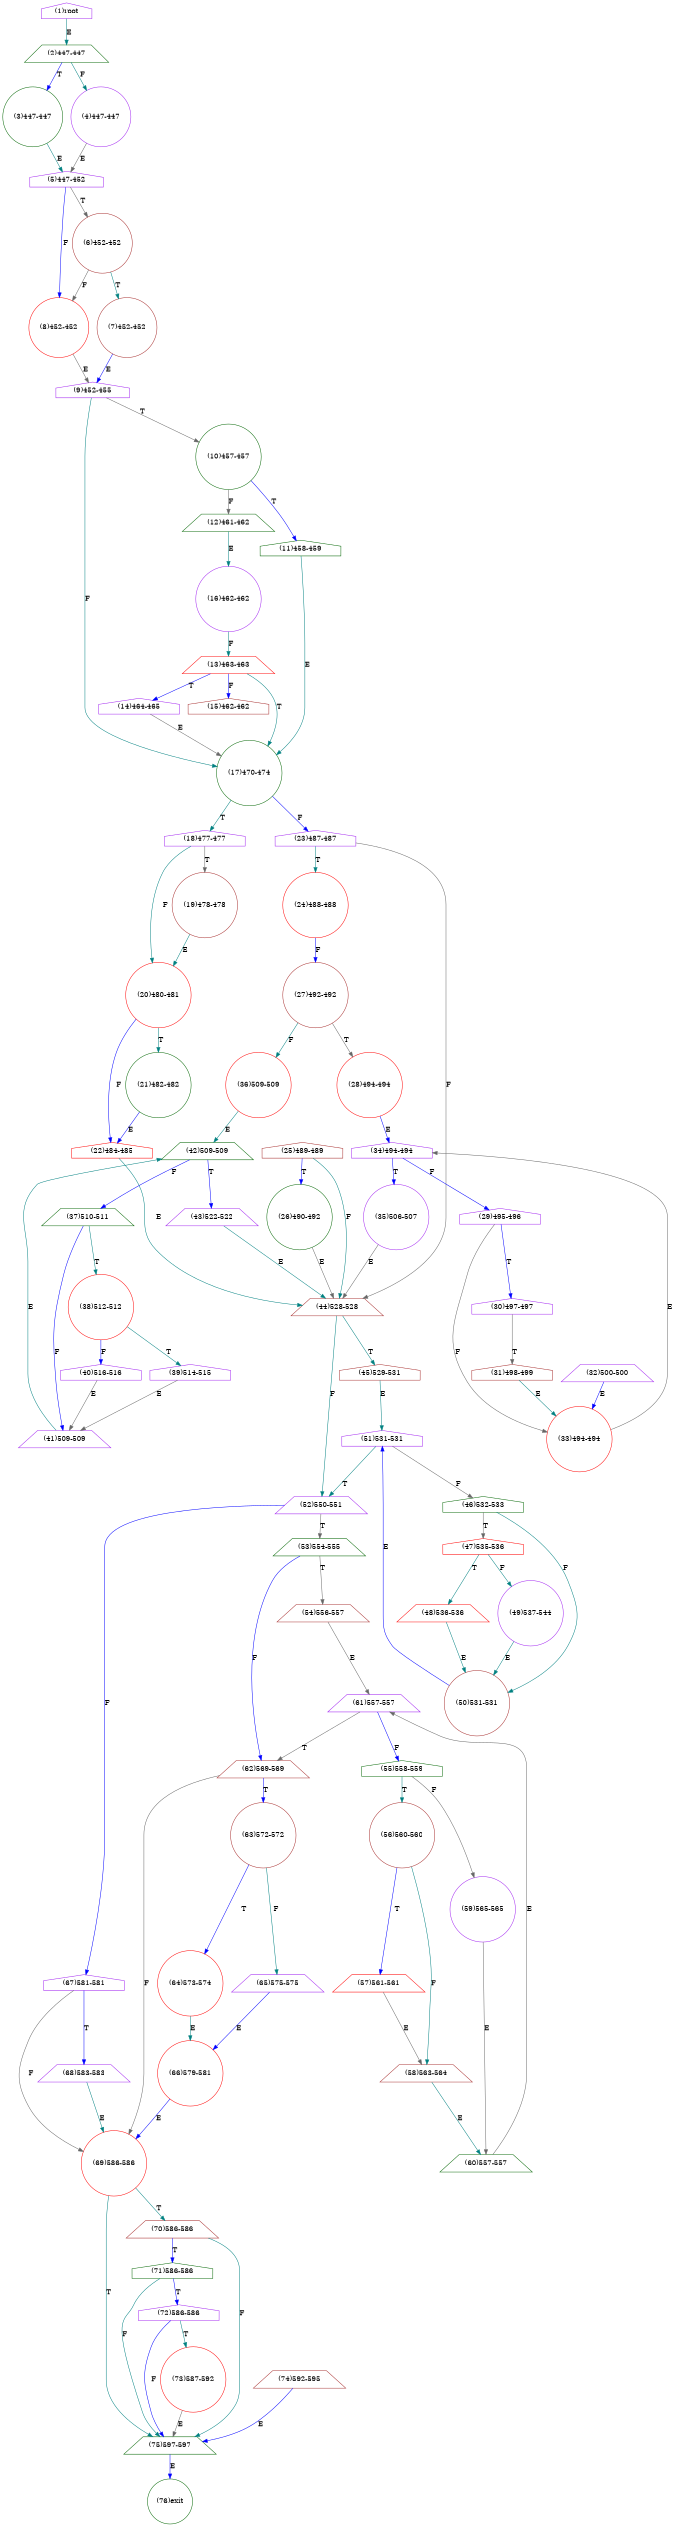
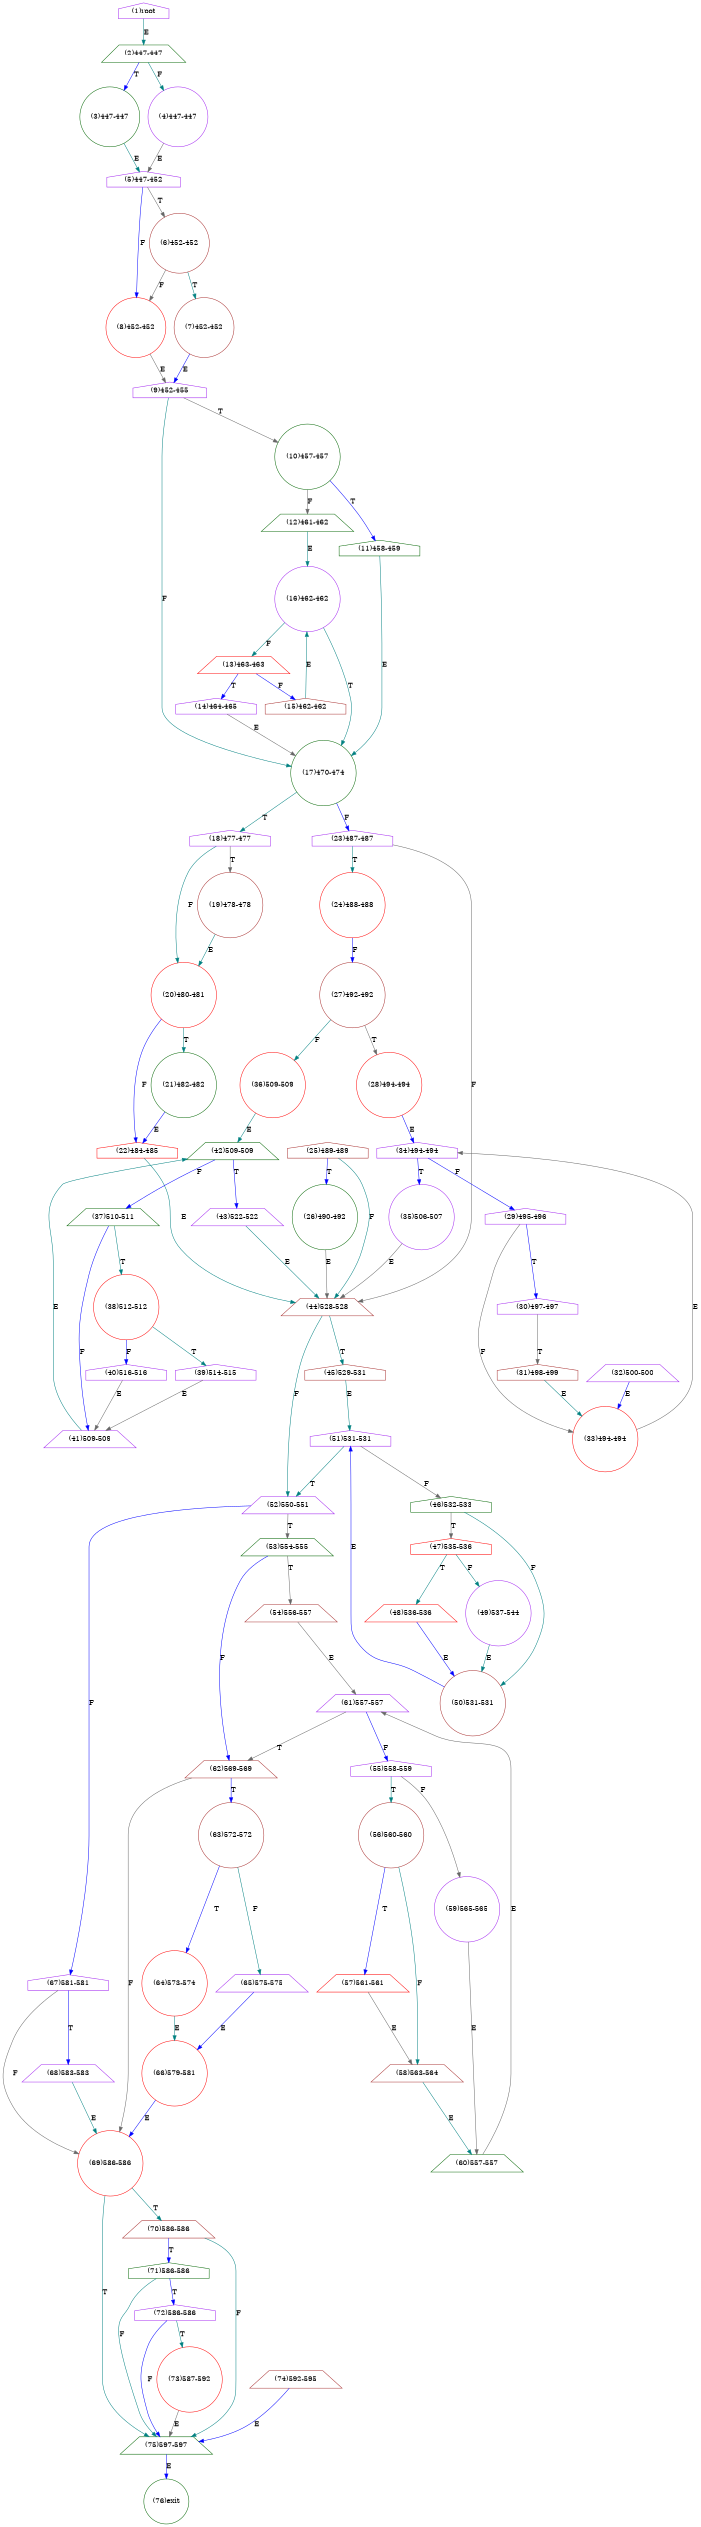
  digraph {
    node [color=purple shape=circle]
    edge [color=teal]
    n1 [label="(1)root" shape=house]
    n2 [color=darkgreen label="(2)447-447" shape=trapezium]
    n3 [color=darkgreen label="(3)447-447"]
    n4 [label="(4)447-447"]
    n5 [label="(5)447-452" shape=house]
    n6 [color=brown label="(6)452-452"]
    n7 [color=red label="(8)452-452"]
    n8 [color=brown label="(7)452-452"]
    n9 [label="(9)452-455" shape=house]
    n10 [color=darkgreen label="(10)457-457"]
    n11 [color=darkgreen label="(17)470-474"]
    n12 [color=darkgreen label="(11)458-459" shape=house]
    n13 [color=darkgreen label="(12)461-462" shape=trapezium]
    n14 [label="(18)477-477" shape=house]
    n15 [label="(23)487-487" shape=house]
    n16 [label="(16)462-462"]
    n17 [color=red label="(13)463-463" shape=trapezium]
    n18 [label="(14)464-465" shape=house]
    n19 [color=brown label="(15)462-462" shape=house]
    n20 [color=brown label="(19)478-478"]
    n21 [color=red label="(20)480-481"]
    n22 [color=red label="(24)488-488"]
    n23 [color=brown label="(44)528-528" shape=trapezium]
    n24 [color=darkgreen label="(21)482-482"]
    n25 [color=red label="(22)484-485" shape=house]
    n26 [color=brown label="(27)492-492"]
    n27 [color=brown label="(45)529-531" shape=house]
    n28 [label="(52)550-551" shape=trapezium]
    n29 [color=brown label="(25)489-489" shape=house]
    n30 [color=darkgreen label="(26)490-492"]
    n31 [color=red label="(28)494-494"]
    n32 [color=red label="(36)509-509"]
    n33 [label="(34)494-494" shape=house]
    n34 [color=darkgreen label="(42)509-509" shape=trapezium]
    n35 [label="(29)495-496" shape=house]
    n36 [label="(30)497-497" shape=house]
    n37 [color=red label="(33)494-494"]
    n38 [color=brown label="(31)498-499" shape=house]
    n39 [label="(35)506-507"]
    n40 [label="(32)500-500" shape=trapezium]
    n41 [color=red label="(38)512-512"]
    n42 [label="(39)514-515" shape=house]
    n43 [label="(40)516-516" shape=house]
    n44 [label="(41)509-509" shape=trapezium]
    n45 [color=darkgreen label="(37)510-511" shape=trapezium]
    n46 [label="(43)522-522" shape=trapezium]
    n47 [color=darkgreen label="(46)532-533" shape=house]
    n48 [color=red label="(47)535-536" shape=house]
    n49 [color=brown label="(50)531-531"]
    n50 [label="(49)537-544"]
    n51 [color=red label="(48)536-536" shape=trapezium]
    n52 [label="(51)531-531" shape=house]
    n53 [color=darkgreen label="(53)554-555" shape=trapezium]
    n54 [label="(67)581-581" shape=house]
-   n55 [color=darkgreen label="(55)558-559" shape=house]
+   n55 [label="(55)558-559" shape=house]
    n56 [label="(59)565-565"]
    n57 [color=brown label="(56)560-560"]
    n58 [color=darkgreen label="(60)557-557" shape=trapezium]
    n59 [color=brown label="(58)563-564" shape=trapezium]
    n60 [color=red label="(57)561-561" shape=trapezium]
    n61 [color=brown label="(54)556-557" shape=trapezium]
    n62 [label="(61)557-557" shape=trapezium]
    n63 [color=brown label="(62)569-569" shape=trapezium]
    n64 [color=brown label="(63)572-572"]
    n65 [color=red label="(69)586-586"]
    n66 [label="(68)583-583" shape=trapezium]
    n67 [color=red label="(64)573-574"]
    n68 [label="(65)575-575" shape=trapezium]
    n69 [color=red label="(66)579-581"]
    n70 [color=brown label="(70)586-586" shape=trapezium]
    n71 [color=darkgreen label="(75)597-597" shape=trapezium]
    n72 [color=darkgreen label="(71)586-586" shape=house]
    n73 [color=darkgreen label="(76)exit"]
    n74 [label="(72)586-586" shape=house]
    n75 [color=red label="(73)587-592"]
    n76 [color=brown label="(74)592-595" shape=trapezium]
    n1 -> n2 [label=E]
    n2 -> n3 [color=blue label=T]
    n2 -> n4 [label=F]
    n3 -> n5 [label=E]
    n4 -> n5 [color=gray40 label=E]
    n5 -> n6 [color=gray40 label=T]
    n5 -> n7 [color=blue label=F]
    n6 -> n7 [color=gray40 label=F]
    n6 -> n8 [label=T]
    n7 -> n9 [color=gray40 label=E]
    n8 -> n9 [color=blue label=E]
    n9 -> n10 [color=gray40 label=T]
    n9 -> n11 [label=F]
    n10 -> n12 [color=blue label=T]
    n10 -> n13 [color=gray40 label=F]
    n11 -> n14 [label=T]
    n11 -> n15 [color=blue label=F]
    n12 -> n11 [label=E]
    n13 -> n16 [label=E]
    n14 -> n20 [color=gray40 label=T]
    n14 -> n21 [label=F]
    n15 -> n22 [label=T]
    n15 -> n23 [color=gray40 label=F]
-   n17 -> n11 [label=T]
+   n16 -> n11 [label=T]
    n16 -> n17 [label=F]
    n17 -> n18 [color=blue label=T]
    n17 -> n19 [color=blue label=F]
    n18 -> n11 [color=gray40 label=E]
+   n19 -> n16 [label=E]
    n20 -> n21 [label=E]
    n21 -> n24 [label=T]
    n21 -> n25 [color=blue label=F]
    n22 -> n26 [color=blue label=F]
    n23 -> n27 [label=T]
    n23 -> n28 [label=F]
    n24 -> n25 [color=blue label=E]
    n25 -> n23 [label=E]
    n26 -> n31 [color=gray40 label=T]
    n26 -> n32 [label=F]
    n27 -> n52 [label=E]
    n28 -> n53 [color=gray40 label=T]
    n28 -> n54 [color=blue label=F]
    n29 -> n23 [label=F]
    n29 -> n30 [color=blue label=T]
    n30 -> n23 [color=gray40 label=E]
    n31 -> n33 [color=blue label=E]
    n32 -> n34 [label=E]
    n33 -> n35 [color=blue label=F]
    n33 -> n39 [color=blue label=T]
    n34 -> n45 [color=blue label=F]
    n34 -> n46 [color=blue label=T]
    n35 -> n36 [color=blue label=T]
    n35 -> n37 [color=gray40 label=F]
    n36 -> n38 [color=gray40 label=T]
    n37 -> n33 [color=gray40 label=E]
    n38 -> n37 [label=E]
    n39 -> n23 [color=gray40 label=E]
    n40 -> n37 [color=blue label=E]
    n41 -> n42 [label=T]
    n41 -> n43 [color=blue label=F]
    n42 -> n44 [color=gray40 label=E]
    n43 -> n44 [color=gray40 label=E]
    n44 -> n34 [label=E]
    n45 -> n41 [label=T]
    n45 -> n44 [color=blue label=F]
    n46 -> n23 [label=E]
    n47 -> n48 [color=gray40 label=T]
    n47 -> n49 [label=F]
    n48 -> n50 [label=F]
    n48 -> n51 [label=T]
    n49 -> n52 [color=blue label=E]
    n50 -> n49 [label=E]
-   n51 -> n49 [label=E]
+   n51 -> n49 [color=blue label=E]
    n52 -> n28 [label=T]
    n52 -> n47 [color=gray40 label=F]
    n53 -> n61 [color=gray40 label=T]
    n53 -> n63 [color=blue label=F]
    n54 -> n65 [color=gray40 label=F]
    n54 -> n66 [color=blue label=T]
    n55 -> n56 [color=gray40 label=F]
    n55 -> n57 [label=T]
    n56 -> n58 [color=gray40 label=E]
    n57 -> n59 [label=F]
    n57 -> n60 [color=blue label=T]
    n58 -> n62 [color=gray40 label=E]
    n59 -> n58 [label=E]
    n60 -> n59 [color=gray40 label=E]
    n61 -> n62 [color=gray40 label=E]
    n62 -> n55 [color=blue label=F]
    n62 -> n63 [color=gray40 label=T]
    n63 -> n64 [color=blue label=T]
    n63 -> n65 [color=gray40 label=F]
    n64 -> n67 [color=blue label=T]
    n64 -> n68 [label=F]
    n65 -> n70 [label=T]
    n65 -> n71 [label=T]
    n66 -> n65 [label=E]
    n67 -> n69 [label=E]
    n68 -> n69 [color=blue label=E]
    n69 -> n65 [color=blue label=E]
    n70 -> n71 [label=F]
    n70 -> n72 [color=blue label=T]
    n71 -> n73 [color=blue label=E]
    n72 -> n71 [label=F]
    n72 -> n74 [color=blue label=T]
    n74 -> n71 [color=blue label=F]
    n74 -> n75 [label=T]
    n75 -> n71 [color=gray40 label=E]
    n76 -> n71 [color=blue label=E]
  }
